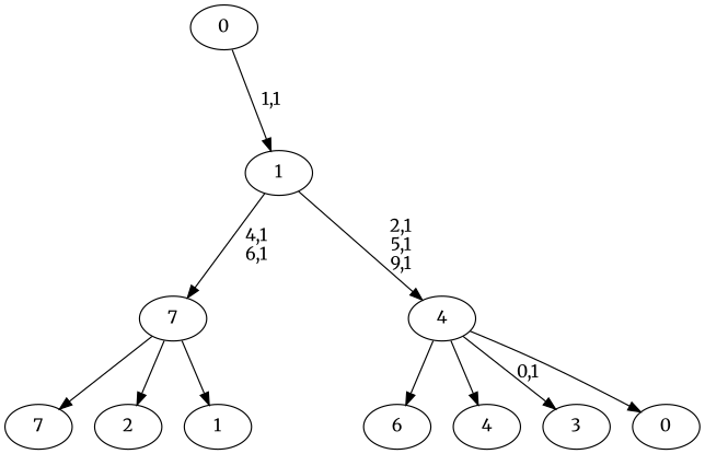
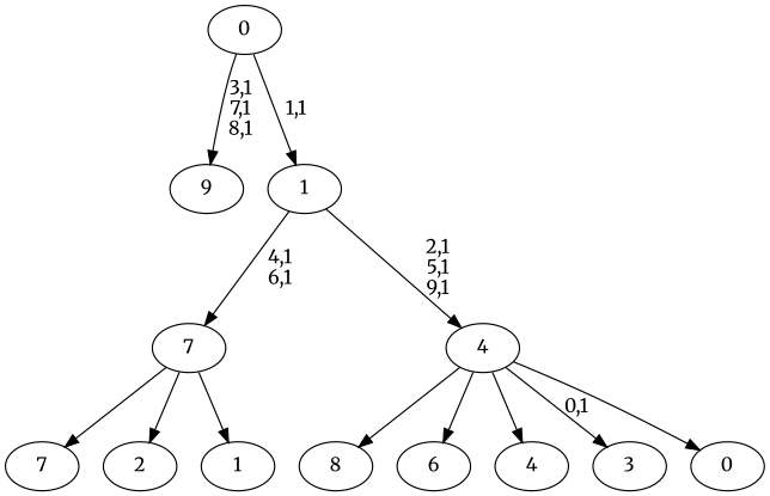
  digraph {
    fontname=Merriweather
    node [fontname=Merriweather]
    edge [fontname=Merriweather]
+   n1 [label=9]
+   n2 [label=8]
    n3 [label=7]
    n4 [label=6]
    n5 [label=4]
    n6 [label=3]
    n7 [label=2]
    n8 [label=1]
    7
    n10 [label=0]
    4
    1
    0
    7 -> n3
    7 -> n7
    7 -> n8
+   4 -> n2
    4 -> n4
    4 -> n5
    4 -> n6 [label="0,1"]
    4 -> n10
    1 -> 7 [label="4,1\n6,1"]
    1 -> 4 [label="2,1\n5,1\n9,1"]
+   0 -> n1 [label="3,1\n7,1\n8,1"]
    0 -> 1 [label="1,1"]
  }
